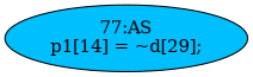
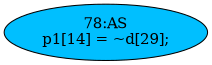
  strict digraph {
-   n1 [ast="<pyverilog.vparser.ast.Assign object at 0x7fee01bc9910>" def_var="['p1']" fillcolor=deepskyblue label="77:AS\np1[14] = ~d[29];" statements="[]" style=filled typ=Assign use_var="['d']"]
+   n1 [ast="<pyverilog.vparser.ast.Assign object at 0x7fee01bc9910>" def_var="['p1']" fillcolor=deepskyblue label="78:AS\np1[14] = ~d[29];" statements="[]" style=filled typ=Assign use_var="['d']"]
  }
